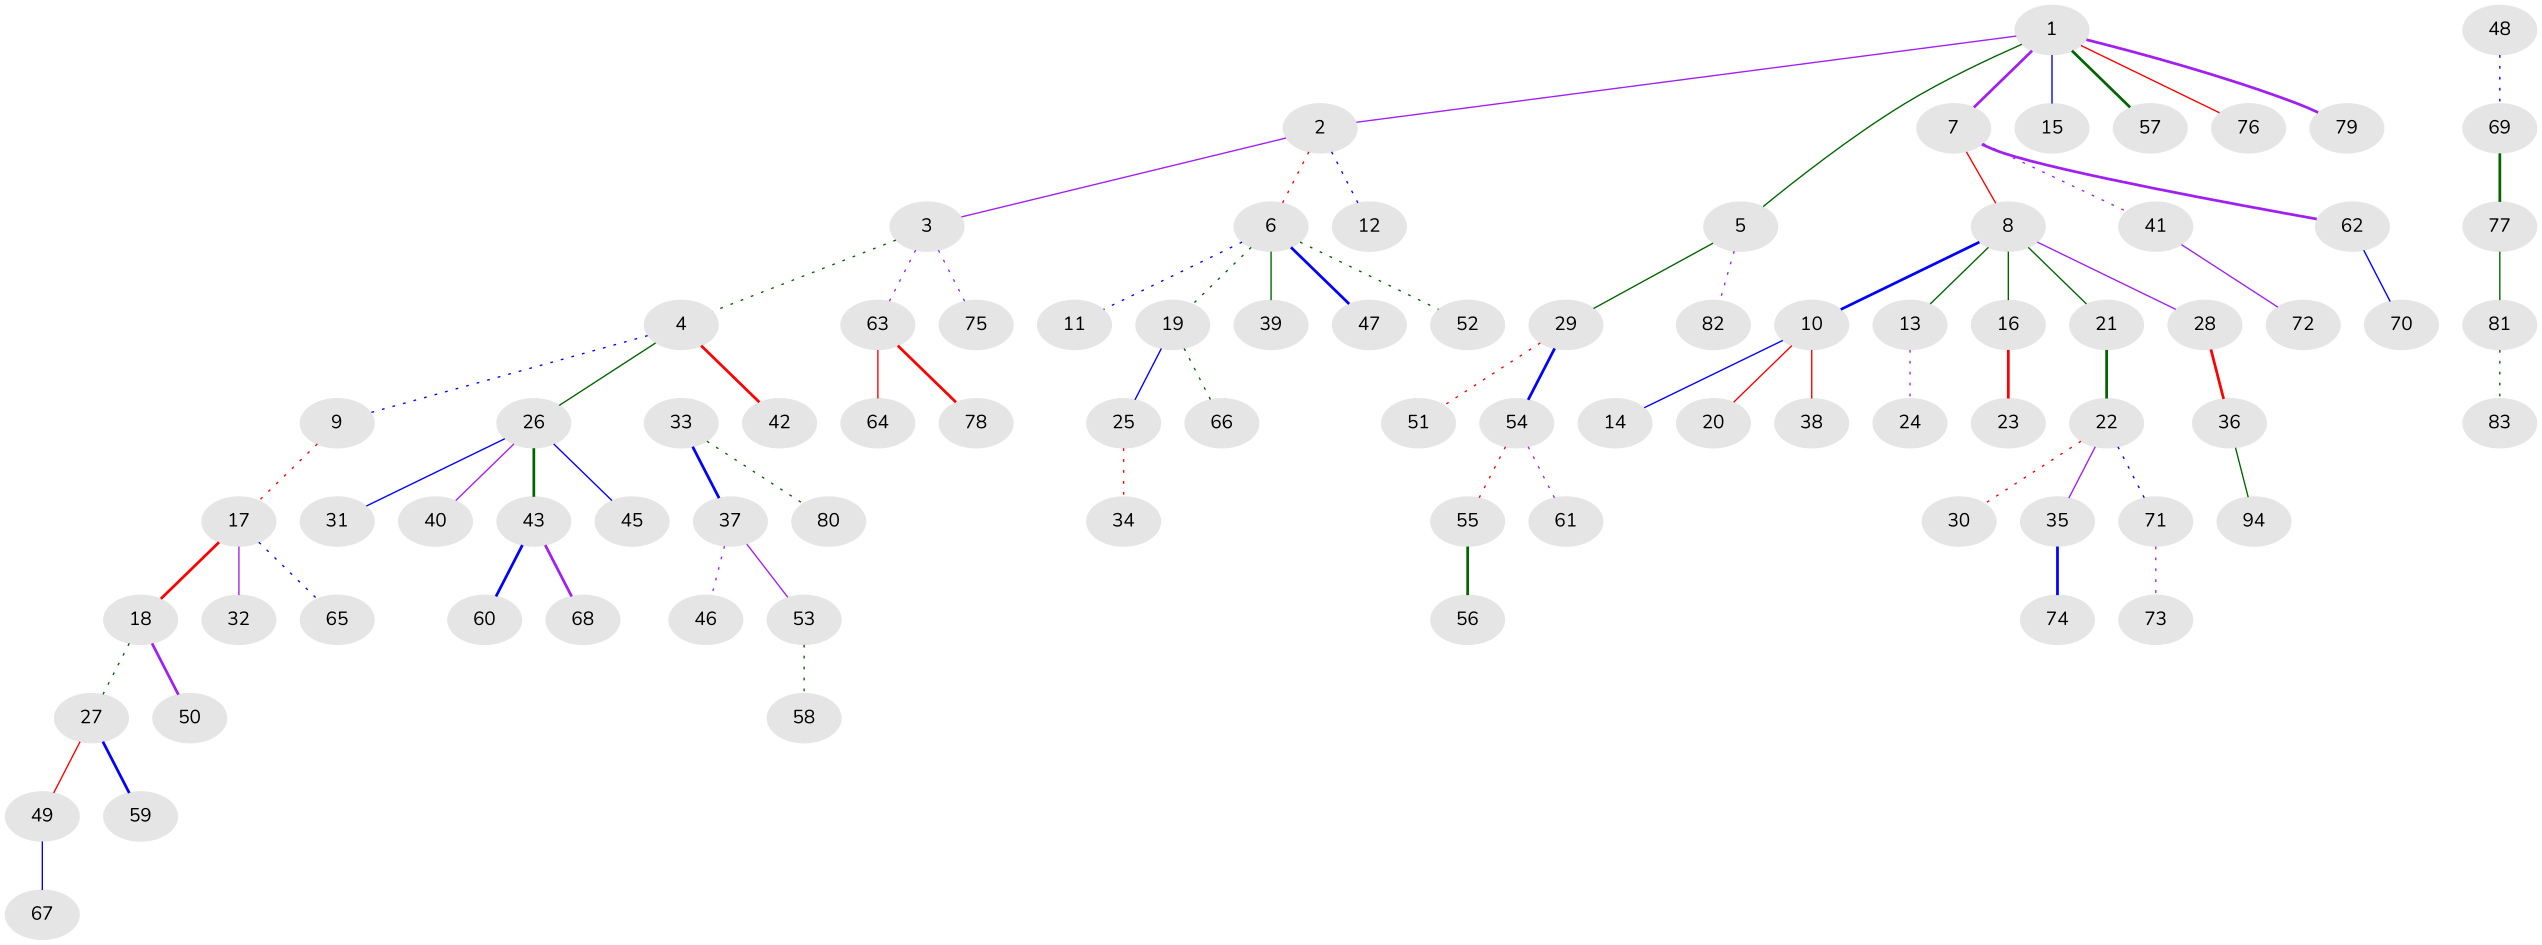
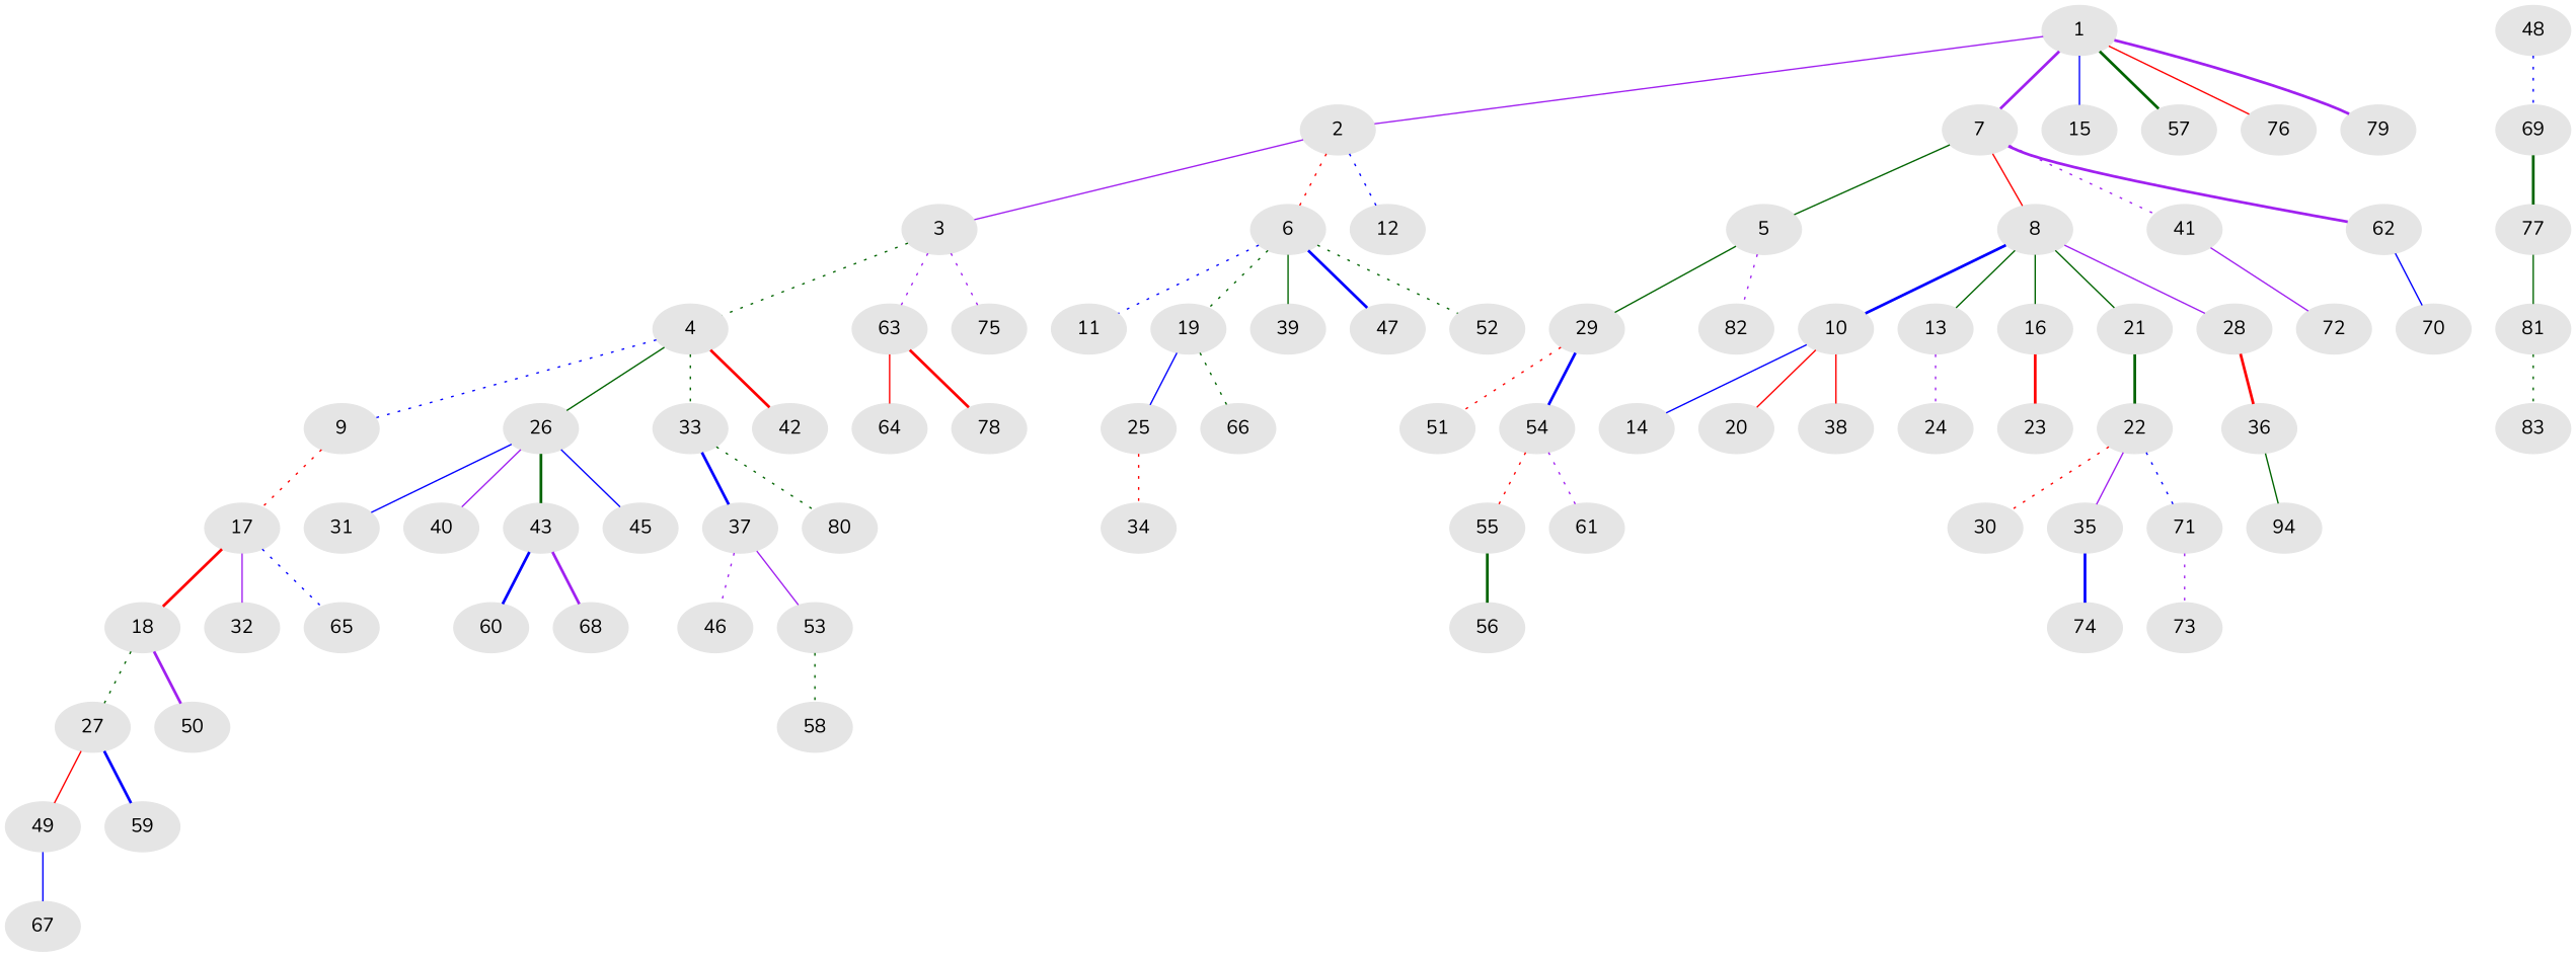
  graph {
    fontname=Nunito
    node [color=gray90 fontname=Nunito style=filled]
    edge [color=darkgreen fontname=Nunito style=solid]
    1
    2
    5
    7
    15
    57
    76
    79
    3
    6
    12
    29
    82
    8
    41
    62
    4
    63
    75
    11
    19
    39
    47
    52
    9
    26
    33
    42
    64
    78
    17
    31
    40
    43
    45
    37
    80
    51
    54
    25
    66
    10
    13
    16
    21
    28
    72
    70
    14
    20
    38
    24
    23
    22
    36
    18
    32
    65
    27
    50
    49
    59
    34
    30
    35
    71
    74
    73
    60
    68
    67
    n72 [label=94]
    55
    61
    46
    53
    48
    69
    58
    77
    56
    81
    83
    1 -- 2 [color=purple]
-   1 -- 5
+   7 -- 5
    1 -- 7 [color=purple style=bold]
    1 -- 15 [color=blue]
    1 -- 57 [style=bold]
    1 -- 76 [color=red]
    1 -- 79 [color=purple style=bold]
    2 -- 3 [color=purple]
    2 -- 6 [color=red style=dotted]
    2 -- 12 [color=blue style=dotted]
    5 -- 29
    5 -- 82 [color=purple style=dotted]
    7 -- 8 [color=red]
    7 -- 41 [color=purple style=dotted]
    7 -- 62 [color=purple style=bold]
    3 -- 4 [style=dotted]
    3 -- 63 [color=purple style=dotted]
    3 -- 75 [color=purple style=dotted]
    6 -- 11 [color=blue style=dotted]
    6 -- 19 [style=dotted]
    6 -- 39
    6 -- 47 [color=blue style=bold]
    6 -- 52 [style=dotted]
    29 -- 51 [color=red style=dotted]
    29 -- 54 [color=blue style=bold]
    8 -- 10 [color=blue style=bold]
    8 -- 13
    8 -- 16
    8 -- 21
    8 -- 28 [color=purple]
    41 -- 72 [color=purple]
    62 -- 70 [color=blue]
    4 -- 9 [color=blue style=dotted]
    4 -- 26
+   4 -- 33 [style=dotted]
    4 -- 42 [color=red style=bold]
    63 -- 64 [color=red]
    63 -- 78 [color=red style=bold]
    19 -- 25 [color=blue]
    19 -- 66 [style=dotted]
    9 -- 17 [color=red style=dotted]
    26 -- 31 [color=blue]
    26 -- 40 [color=purple]
    26 -- 43 [style=bold]
    26 -- 45 [color=blue]
    33 -- 37 [color=blue style=bold]
    33 -- 80 [style=dotted]
    17 -- 18 [color=red style=bold]
    17 -- 32 [color=purple]
    17 -- 65 [color=blue style=dotted]
    43 -- 60 [color=blue style=bold]
    43 -- 68 [color=purple style=bold]
    37 -- 46 [color=purple style=dotted]
    37 -- 53 [color=purple]
    54 -- 55 [color=red style=dotted]
    54 -- 61 [color=purple style=dotted]
    25 -- 34 [color=red style=dotted]
    10 -- 14 [color=blue]
    10 -- 20 [color=red]
    10 -- 38 [color=red]
    13 -- 24 [color=purple style=dotted]
    16 -- 23 [color=red style=bold]
    21 -- 22 [style=bold]
    28 -- 36 [color=red style=bold]
    22 -- 30 [color=red style=dotted]
    22 -- 35 [color=purple]
    22 -- 71 [color=blue style=dotted]
    36 -- n72
    18 -- 27 [style=dotted]
    18 -- 50 [color=purple style=bold]
    27 -- 49 [color=red]
    27 -- 59 [color=blue style=bold]
    49 -- 67 [color=blue]
    35 -- 74 [color=blue style=bold]
    71 -- 73 [color=purple style=dotted]
    55 -- 56 [style=bold]
    53 -- 58 [style=dotted]
    48 -- 69 [color=blue style=dotted]
    69 -- 77 [style=bold]
    77 -- 81
    81 -- 83 [style=dotted]
  }
